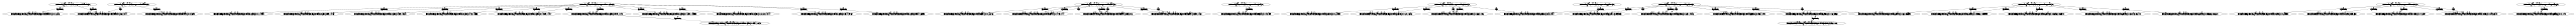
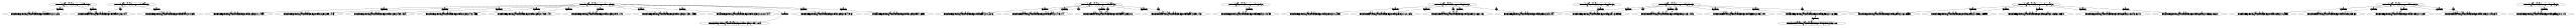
  digraph {
    "rootNode@lacuna_cache/exported_9fbviu.js:,"
    "FunctionExpression@lacuna_cache/exported_9fbviu.js:10,646"
    "FunctionDeclaration@lacuna_cache/exported_9fbviu.js:61,544"
    "rootNode@lacuna_cache/exported_efdbau.js:,"
    "FunctionExpression@lacuna_cache/exported_efdbau.js:10,525"
    "rootNode@lacuna_cache/exported_nwsj5x.js:,"
    "FunctionExpression@lacuna_cache/exported_nwsj5x.js:10,14991"
    "FunctionExpression@lacuna_cache/exported_nwsj5x.js:59,14767"
    "FunctionExpression@lacuna_cache/exported_nwsj5x.js:439,14678"
    "FunctionExpression@lacuna_cache/exported_nwsj5x.js:473,14656"
    "FunctionExpression@lacuna_cache/exported_nwsj5x.js:14089,14417"
    "FunctionExpression@lacuna_cache/exported_nwsj5x.js:979,1175"
    "FunctionExpression@lacuna_cache/exported_nwsj5x.js:14251,14355"
    "FunctionExpression@lacuna_cache/exported_nwsj5x.js:12120,14044"
    "FunctionExpression@lacuna_cache/exported_nwsj5x.js:1594,1873"
    "FunctionExpression@lacuna_cache/exported_nwsj5x.js:8344,9767"
    "FunctionExpression@lacuna_cache/exported_nwsj5x.js:5547,6393"
    "rootNode@lacuna_cache/exported_h6fai4.js:,"
    "FunctionExpression@lacuna_cache/exported_h6fai4.js:10,2276"
    "FunctionDeclaration@lacuna_cache/exported_h6fai4.js:1475,1744"
    "FunctionDeclaration@lacuna_cache/exported_h6fai4.js:35,376"
    "FunctionDeclaration@lacuna_cache/exported_h6fai4.js:390,1461"
    "rootNode@lacuna_cache/exported_neej8b.js:,"
    "FunctionExpression@lacuna_cache/exported_neej8b.js:115,489"
    "rootNode@lacuna_cache/exported_i8y93m.js:,"
    "FunctionExpression@lacuna_cache/exported_i8y93m.js:342,454"
    "FunctionExpression@lacuna_cache/exported_i8y93m.js:1102,3561"
    "FunctionDeclaration@lacuna_cache/exported_i8y93m.js:1231,1546"
    "FunctionDeclaration@lacuna_cache/exported_i8y93m.js:1564,1751"
    "FunctionExpression@lacuna_cache/exported_ny8xa8.js:162,186590"
    "FunctionExpression@lacuna_cache/exported_pjcdvw.js:59,583"
    "FunctionDeclaration@lacuna_cache/exported_sjm3ux.js:35,1106"
    "rootNode@lacuna_cache/exported_ny8xa8.js:,"
    "FunctionExpression@lacuna_cache/exported_ny8xa8.js:182043,182410"
    "FunctionExpression@lacuna_cache/exported_ny8xa8.js:185686,186020"
    "FunctionExpression@lacuna_cache/exported_ny8xa8.js:185882,185999"
    "FunctionExpression@lacuna_cache/exported_ny8xa8.js:186052,186570"
    "rootNode@lacuna_cache/exported_pjcdvw.js:,"
    "rootNode@lacuna_cache/exported_hvoc98.js:,"
    "FunctionExpression@lacuna_cache/exported_hvoc98.js:10,2555"
    "FunctionDeclaration@lacuna_cache/exported_hvoc98.js:35,638"
    "FunctionExpression@lacuna_cache/exported_hvoc98.js:170,257"
    "FunctionDeclaration@lacuna_cache/exported_hvoc98.js:1849,2340"
    "rootNode@lacuna_cache/exported_sjm3ux.js:,"
    "FunctionExpression@lacuna_cache/exported_sjm3ux.js:10,2059"
    "FunctionDeclaration@lacuna_cache/exported_sjm3ux.js:1660,1782"
    "FunctionDeclaration@lacuna_cache/exported_sjm3ux.js:1120,1646"
    "rootNode@lacuna_cache/exported_qe8f3q.js:,"
    "FunctionExpression@lacuna_cache/exported_qe8f3q.js:10,175"
    "rootNode@lacuna_cache/exported_9fbviu.js:," -> "FunctionExpression@lacuna_cache/exported_9fbviu.js:10,646" [label=dynamic]
    "rootNode@lacuna_cache/exported_9fbviu.js:," -> "FunctionDeclaration@lacuna_cache/exported_9fbviu.js:61,544" [label=dynamic]
    "rootNode@lacuna_cache/exported_efdbau.js:," -> "FunctionDeclaration@lacuna_cache/exported_9fbviu.js:61,544" [label=tajs]
    "rootNode@lacuna_cache/exported_efdbau.js:," -> "FunctionExpression@lacuna_cache/exported_efdbau.js:10,525" [label=dynamic]
    "rootNode@lacuna_cache/exported_nwsj5x.js:," -> "FunctionExpression@lacuna_cache/exported_nwsj5x.js:10,14991" [label=dynamic]
    "rootNode@lacuna_cache/exported_nwsj5x.js:," -> "FunctionExpression@lacuna_cache/exported_nwsj5x.js:59,14767" [label=dynamic]
    "rootNode@lacuna_cache/exported_nwsj5x.js:," -> "FunctionExpression@lacuna_cache/exported_nwsj5x.js:439,14678" [label=dynamic]
    "rootNode@lacuna_cache/exported_nwsj5x.js:," -> "FunctionExpression@lacuna_cache/exported_nwsj5x.js:473,14656" [label=dynamic]
    "rootNode@lacuna_cache/exported_nwsj5x.js:," -> "FunctionExpression@lacuna_cache/exported_nwsj5x.js:14089,14417" [label=dynamic]
    "rootNode@lacuna_cache/exported_nwsj5x.js:," -> "FunctionExpression@lacuna_cache/exported_nwsj5x.js:979,1175" [label=dynamic]
    "rootNode@lacuna_cache/exported_nwsj5x.js:," -> "FunctionExpression@lacuna_cache/exported_nwsj5x.js:14251,14355" [label=dynamic]
    "rootNode@lacuna_cache/exported_nwsj5x.js:," -> "FunctionExpression@lacuna_cache/exported_nwsj5x.js:12120,14044" [label=dynamic]
-   "FunctionExpression@lacuna_cache/exported_nwsj5x.js:979,1175" -> "FunctionExpression@lacuna_cache/exported_nwsj5x.js:1594,1873" [label=dynamic]
+   "rootNode@lacuna_cache/exported_nwsj5x.js:," -> "FunctionExpression@lacuna_cache/exported_nwsj5x.js:1594,1873" [label=dynamic]
    "rootNode@lacuna_cache/exported_nwsj5x.js:," -> "FunctionExpression@lacuna_cache/exported_nwsj5x.js:8344,9767" [label=dynamic]
    "rootNode@lacuna_cache/exported_nwsj5x.js:," -> "FunctionExpression@lacuna_cache/exported_nwsj5x.js:5547,6393" [label=dynamic]
    "rootNode@lacuna_cache/exported_h6fai4.js:," -> "FunctionExpression@lacuna_cache/exported_h6fai4.js:10,2276" [label=dynamic]
    "rootNode@lacuna_cache/exported_h6fai4.js:," -> "FunctionDeclaration@lacuna_cache/exported_h6fai4.js:1475,1744" [label=dynamic]
    "rootNode@lacuna_cache/exported_h6fai4.js:," -> "FunctionDeclaration@lacuna_cache/exported_h6fai4.js:1475,1744" [label=tajs]
    "rootNode@lacuna_cache/exported_h6fai4.js:," -> "FunctionDeclaration@lacuna_cache/exported_h6fai4.js:35,376" [label=dynamic]
    "rootNode@lacuna_cache/exported_h6fai4.js:," -> "FunctionDeclaration@lacuna_cache/exported_h6fai4.js:35,376" [label=tajs]
    "rootNode@lacuna_cache/exported_h6fai4.js:," -> "FunctionDeclaration@lacuna_cache/exported_h6fai4.js:390,1461" [label=dynamic]
    "rootNode@lacuna_cache/exported_h6fai4.js:," -> "FunctionDeclaration@lacuna_cache/exported_h6fai4.js:390,1461" [label=tajs]
    "rootNode@lacuna_cache/exported_neej8b.js:," -> "FunctionExpression@lacuna_cache/exported_neej8b.js:115,489" [label=dynamic]
    "rootNode@lacuna_cache/exported_i8y93m.js:," -> "FunctionExpression@lacuna_cache/exported_i8y93m.js:342,454" [label=dynamic]
    "rootNode@lacuna_cache/exported_i8y93m.js:," -> "FunctionExpression@lacuna_cache/exported_i8y93m.js:1102,3561" [label=dynamic]
    "rootNode@lacuna_cache/exported_i8y93m.js:," -> "FunctionDeclaration@lacuna_cache/exported_i8y93m.js:1231,1546" [label=dynamic]
    "rootNode@lacuna_cache/exported_i8y93m.js:," -> "FunctionDeclaration@lacuna_cache/exported_i8y93m.js:1231,1546" [label=tajs]
    "rootNode@lacuna_cache/exported_i8y93m.js:," -> "FunctionDeclaration@lacuna_cache/exported_i8y93m.js:1564,1751" [label=dynamic]
    "rootNode@lacuna_cache/exported_i8y93m.js:," -> "FunctionExpression@lacuna_cache/exported_ny8xa8.js:162,186590" [label=tajs]
    "rootNode@lacuna_cache/exported_i8y93m.js:," -> "FunctionExpression@lacuna_cache/exported_pjcdvw.js:59,583" [label=tajs]
    "FunctionExpression@lacuna_cache/exported_i8y93m.js:1102,3561" -> "FunctionDeclaration@lacuna_cache/exported_sjm3ux.js:35,1106" [label=dynamic]
    "rootNode@lacuna_cache/exported_ny8xa8.js:," -> "FunctionExpression@lacuna_cache/exported_ny8xa8.js:162,186590" [label=dynamic]
    "rootNode@lacuna_cache/exported_ny8xa8.js:," -> "FunctionExpression@lacuna_cache/exported_ny8xa8.js:182043,182410" [label=dynamic]
    "rootNode@lacuna_cache/exported_ny8xa8.js:," -> "FunctionExpression@lacuna_cache/exported_ny8xa8.js:185686,186020" [label=dynamic]
    "rootNode@lacuna_cache/exported_ny8xa8.js:," -> "FunctionExpression@lacuna_cache/exported_ny8xa8.js:185882,185999" [label=dynamic]
    "rootNode@lacuna_cache/exported_ny8xa8.js:," -> "FunctionExpression@lacuna_cache/exported_ny8xa8.js:186052,186570" [label=dynamic]
    "rootNode@lacuna_cache/exported_pjcdvw.js:," -> "FunctionExpression@lacuna_cache/exported_pjcdvw.js:59,583" [label=dynamic]
    "rootNode@lacuna_cache/exported_hvoc98.js:," -> "FunctionExpression@lacuna_cache/exported_hvoc98.js:10,2555" [label=dynamic]
    "rootNode@lacuna_cache/exported_hvoc98.js:," -> "FunctionDeclaration@lacuna_cache/exported_hvoc98.js:35,638" [label=dynamic]
    "rootNode@lacuna_cache/exported_hvoc98.js:," -> "FunctionExpression@lacuna_cache/exported_hvoc98.js:170,257" [label=dynamic]
    "rootNode@lacuna_cache/exported_hvoc98.js:," -> "FunctionDeclaration@lacuna_cache/exported_hvoc98.js:1849,2340" [label=dynamic]
    "rootNode@lacuna_cache/exported_hvoc98.js:," -> "FunctionDeclaration@lacuna_cache/exported_hvoc98.js:1849,2340" [label=tajs]
    "rootNode@lacuna_cache/exported_sjm3ux.js:," -> "FunctionExpression@lacuna_cache/exported_i8y93m.js:342,454" [label=tajs]
    "rootNode@lacuna_cache/exported_sjm3ux.js:," -> "FunctionExpression@lacuna_cache/exported_sjm3ux.js:10,2059" [label=dynamic]
    "rootNode@lacuna_cache/exported_sjm3ux.js:," -> "FunctionDeclaration@lacuna_cache/exported_sjm3ux.js:1660,1782" [label=dynamic]
    "rootNode@lacuna_cache/exported_sjm3ux.js:," -> "FunctionDeclaration@lacuna_cache/exported_sjm3ux.js:1660,1782" [label=tajs]
    "rootNode@lacuna_cache/exported_sjm3ux.js:," -> "FunctionDeclaration@lacuna_cache/exported_sjm3ux.js:1120,1646" [label=dynamic]
    "rootNode@lacuna_cache/exported_qe8f3q.js:," -> "FunctionExpression@lacuna_cache/exported_qe8f3q.js:10,175" [label=dynamic]
  }
